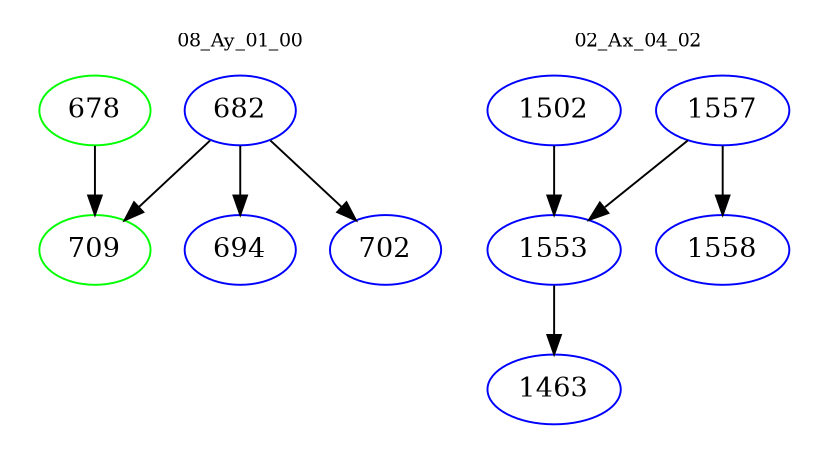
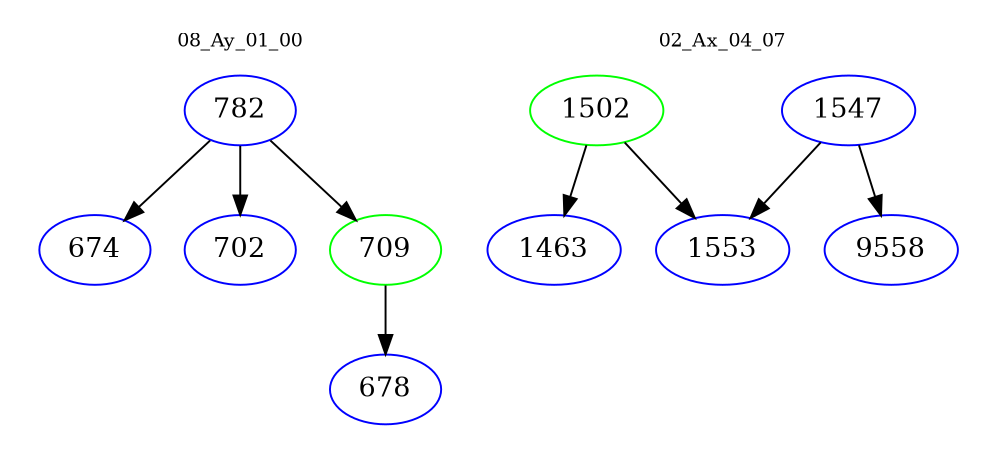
  digraph {
    node [color=blue]
    edge [color=black]
-   n1 [label=682]
-   n2 [label=694]
+   n1 [label=782]
+   n2 [label=674]
    n3 [label=702]
    n4 [color=green label=709]
-   n5 [color=green label=678]
-   n6 [label=1557]
+   n5 [label=678]
+   n6 [label=1547]
    n7 [label=1553]
-   n8 [label=1558]
-   n9 [label=1502]
+   n8 [label=9558]
+   n9 [color=green label=1502]
    n10 [label=1463]
    subgraph cluster_1 {
      color=white
      fontsize=10
      label="08_Ay_01_00"
      n1
      n2
      n3
      n4
      n5
    }
    subgraph cluster_2 {
      color=white
      fontsize=10
-     label="02_Ax_04_02"
+     label="02_Ax_04_07"
      n6
      n7
      n8
      n9
      n10
    }
    n1 -> n2
    n1 -> n3
    n1 -> n4
-   n5 -> n4
+   n4 -> n5
    n6 -> n7
    n6 -> n8
    n9 -> n7
-   n7 -> n10
+   n9 -> n10
  }
